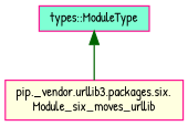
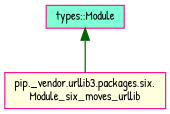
  digraph {
    fontname="Patrick Hand"
    node [color=deeppink fontname="Patrick Hand" fontsize=10 shape=record style=filled]
    n1 [fillcolor=lightyellow fontcolor=black height=0.2 label="pip._vendor.urllib3.packages.six.\lModule_six_moves_urllib" width=0.4]
-   n2 [fillcolor=aquamarine height=0.2 label="types::ModuleType" width=0.4]
+   n2 [fillcolor=aquamarine height=0.2 label="types::Module" width=0.4]
    n2 -> n1 [color=darkgreen dir=back fontname="Patrick Hand" fontsize=10 labelfontname=Helvetica labelfontsize=10 style=solid]
  }
